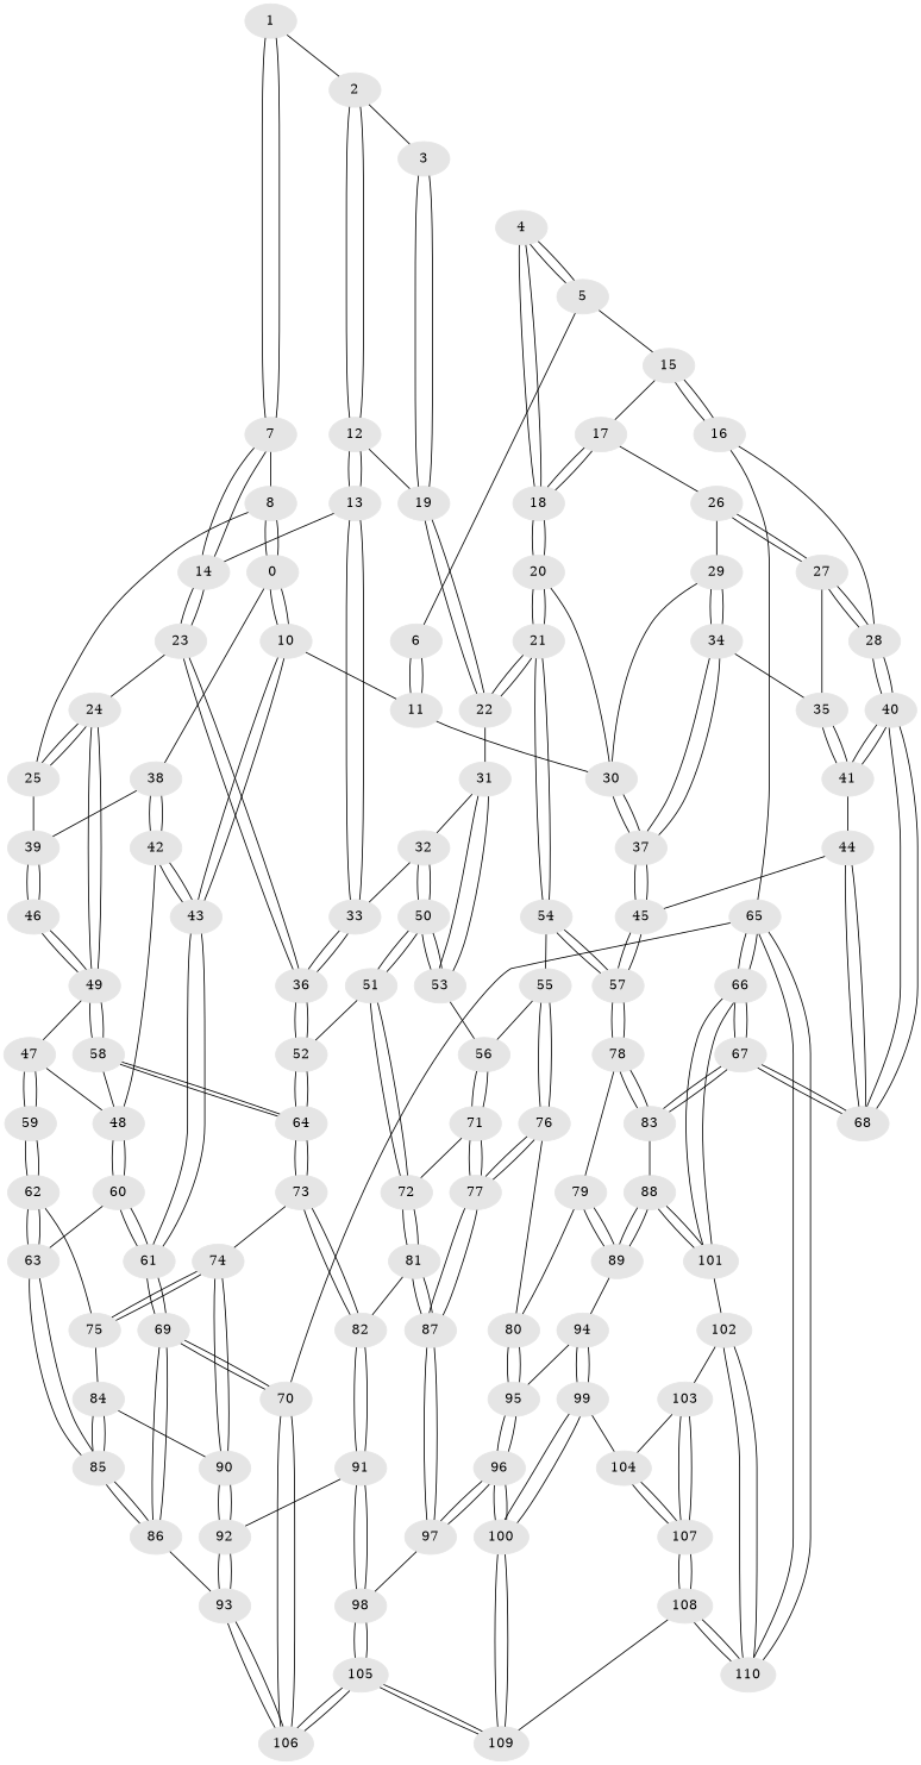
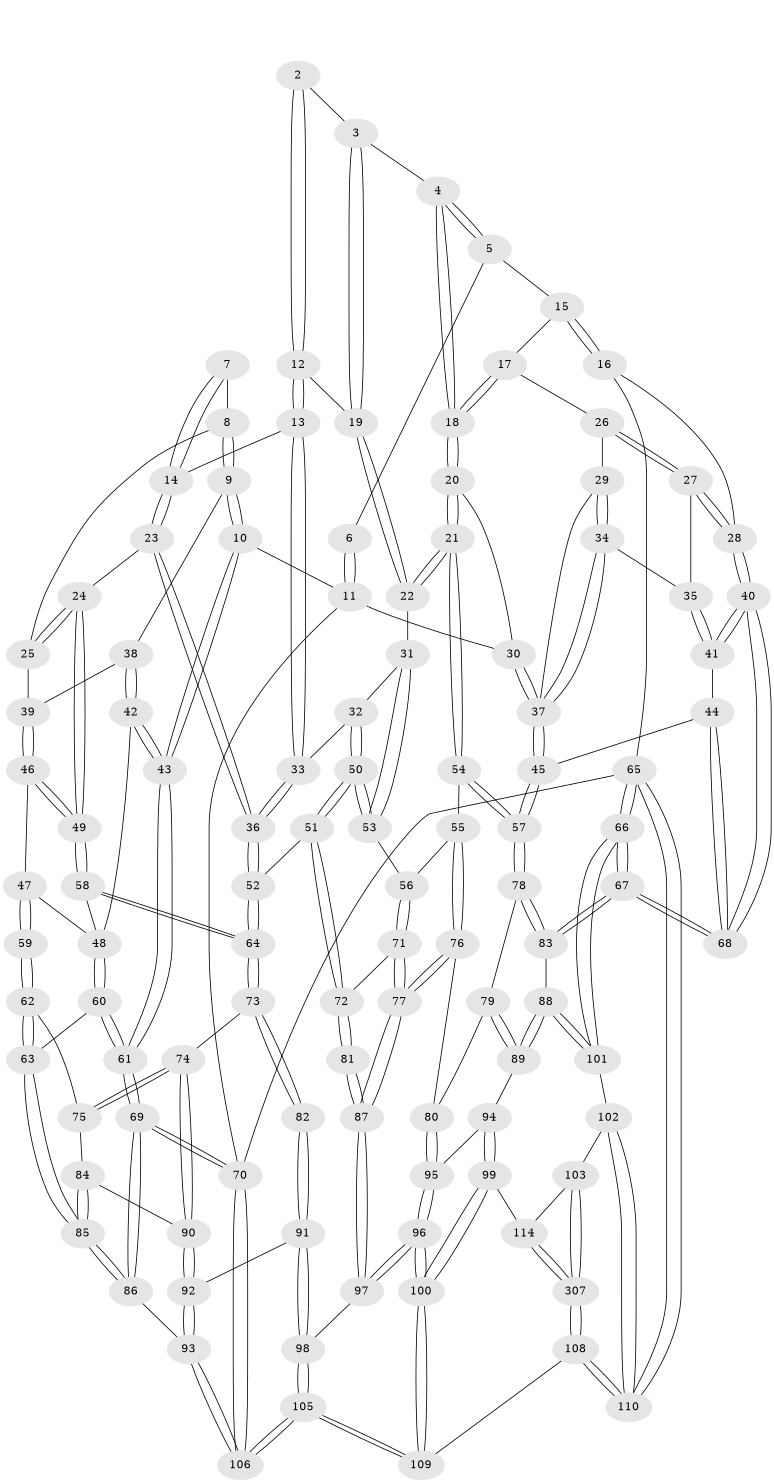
  graph {
    node [color=gray90 style=filled]
-   1
    2
    7
    3
    12
    8
    14
    4
    19
    13
    5
    18
    22
    6
    15
    20
    11
    16
    17
    70
    30
-   9 [label=0]
+   9
    25
    23
    10
    38
    39
    43
    42
    61
    28
    65
    106
    33
    36
    24
    26
    40
    66
    110
    27
    29
    21
    31
    54
    37
    57
    55
    32
    53
    49
    52
    58
    46
    35
    34
    41
    68
    45
    50
    56
    51
    44
    64
    48
    47
    60
    69
    78
    59
    62
    63
    72
    81
    73
    71
    76
    77
    80
    83
    79
    75
    85
    86
    84
    74
    82
    67
    101
    102
    88
    93
    87
    90
    91
    92
    95
    97
    89
    94
    96
    98
    99
    105
    100
-   104
+   104 [label=114]
    109
-   107
+   107 [label=307]
    103
    108
-   1 -- 2
-   1 -- 7
-   1 -- 7
    2 -- 3
    2 -- 12
    2 -- 12
    7 -- 8
    7 -- 14
    7 -- 14
+   3 -- 4
    3 -- 19
    3 -- 19
    12 -- 19
    12 -- 13
    12 -- 13
    8 -- 9
    8 -- 9
    8 -- 25
    14 -- 23
    14 -- 23
    4 -- 5
    4 -- 5
    4 -- 18
    4 -- 18
    19 -- 22
    19 -- 22
    13 -- 14
    13 -- 33
    13 -- 33
    5 -- 6
    5 -- 15
    18 -- 20
    18 -- 20
    22 -- 31
    6 -- 11
    6 -- 11
    15 -- 16
    15 -- 16
    15 -- 17
    20 -- 30
    20 -- 21
    20 -- 21
+   11 -- 70
    11 -- 30
    16 -- 28
    16 -- 65
    17 -- 18
    17 -- 18
    17 -- 26
    70 -- 106
    70 -- 106
    30 -- 37
    30 -- 37
    9 -- 10
    9 -- 10
    9 -- 38
    25 -- 39
    23 -- 36
    23 -- 36
    23 -- 24
    10 -- 11
    10 -- 43
    10 -- 43
    38 -- 39
    38 -- 42
    38 -- 42
    39 -- 46
    39 -- 46
    43 -- 61
    43 -- 61
    42 -- 43
    42 -- 43
    42 -- 48
    61 -- 69
    61 -- 69
    28 -- 40
    28 -- 40
    65 -- 70
    65 -- 66
    65 -- 66
    65 -- 110
    65 -- 110
    33 -- 36
    33 -- 36
    36 -- 52
    36 -- 52
    24 -- 25
    24 -- 25
    24 -- 49
    24 -- 49
    26 -- 27
    26 -- 27
    26 -- 29
    40 -- 41
    40 -- 41
    40 -- 68
    40 -- 68
    66 -- 67
    66 -- 67
    66 -- 101
    66 -- 101
    27 -- 28
    27 -- 28
    27 -- 35
-   29 -- 30
+   29 -- 37
    29 -- 34
    29 -- 34
    21 -- 22
    21 -- 22
    21 -- 54
    21 -- 54
    31 -- 32
    31 -- 53
    31 -- 53
    54 -- 57
    54 -- 57
    54 -- 55
    37 -- 45
    37 -- 45
    57 -- 78
    57 -- 78
    55 -- 56
    55 -- 76
    55 -- 76
    32 -- 33
    32 -- 50
    32 -- 50
    53 -- 56
    49 -- 58
    49 -- 58
    52 -- 64
    52 -- 64
    58 -- 64
    58 -- 64
    58 -- 48
    46 -- 49
    46 -- 49
-   49 -- 47
+   46 -- 47
    35 -- 41
    35 -- 41
    34 -- 37
    34 -- 37
    34 -- 35
    41 -- 44
    45 -- 57
    45 -- 57
    50 -- 53
    50 -- 53
    50 -- 51
    50 -- 51
    56 -- 71
    56 -- 71
    51 -- 52
    51 -- 72
    51 -- 72
    44 -- 68
    44 -- 68
    44 -- 45
    64 -- 73
    64 -- 73
    48 -- 60
    48 -- 60
    47 -- 48
    47 -- 59
    47 -- 59
    60 -- 61
    60 -- 61
    60 -- 63
    69 -- 70
    69 -- 70
    69 -- 86
    69 -- 86
    78 -- 83
    78 -- 83
    78 -- 79
    59 -- 62
    59 -- 62
    62 -- 63
    62 -- 63
    62 -- 75
    63 -- 85
    63 -- 85
    72 -- 81
    72 -- 81
-   81 -- 82
    81 -- 87
    81 -- 87
    73 -- 74
    73 -- 82
    73 -- 82
    71 -- 72
    71 -- 77
    71 -- 77
    76 -- 77
    76 -- 77
    76 -- 80
    77 -- 87
    77 -- 87
    80 -- 95
    80 -- 95
    83 -- 88
    79 -- 80
    79 -- 89
    79 -- 89
    75 -- 84
    85 -- 86
    85 -- 86
    86 -- 93
    84 -- 85
    84 -- 85
    84 -- 90
    74 -- 75
    74 -- 75
    74 -- 90
    74 -- 90
    82 -- 91
    82 -- 91
    67 -- 68
    67 -- 68
    67 -- 83
    67 -- 83
    101 -- 102
    102 -- 110
    102 -- 110
    102 -- 103
    88 -- 101
    88 -- 101
    88 -- 89
    88 -- 89
    93 -- 106
    93 -- 106
    87 -- 97
    87 -- 97
    90 -- 92
    90 -- 92
    91 -- 92
    91 -- 98
    91 -- 98
    92 -- 93
    92 -- 93
    95 -- 96
    95 -- 96
    97 -- 98
    89 -- 94
    94 -- 95
    94 -- 99
    94 -- 99
    96 -- 97
    96 -- 97
    96 -- 100
    96 -- 100
    98 -- 105
    98 -- 105
    99 -- 100
    99 -- 100
    99 -- 104
    105 -- 106
    105 -- 106
    105 -- 109
    105 -- 109
    100 -- 109
    100 -- 109
    104 -- 107
    104 -- 107
    107 -- 108
    107 -- 108
    103 -- 104
    103 -- 107
    103 -- 107
    108 -- 110
    108 -- 110
    108 -- 109
  }
